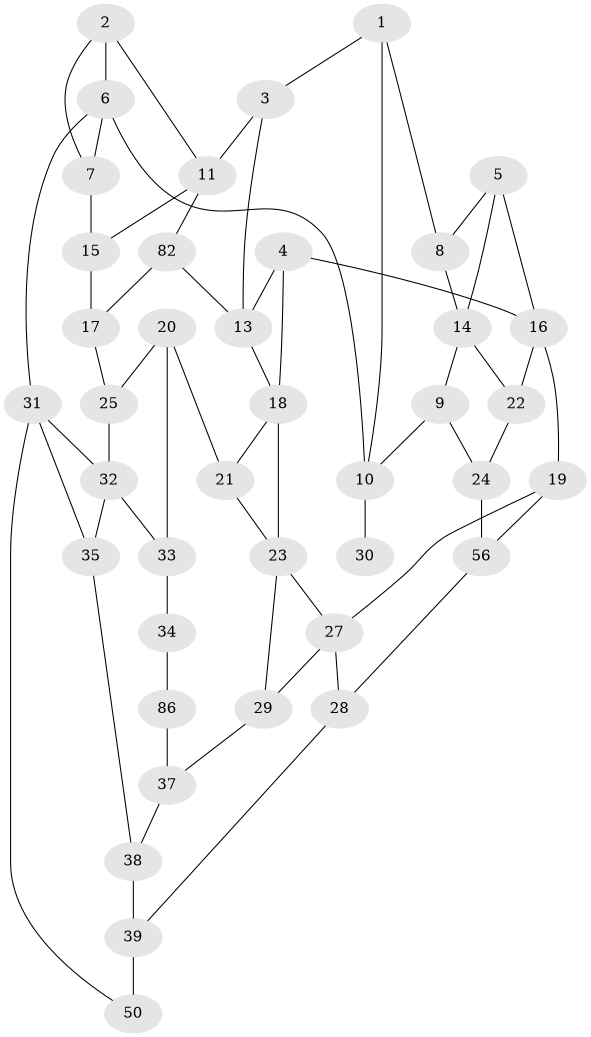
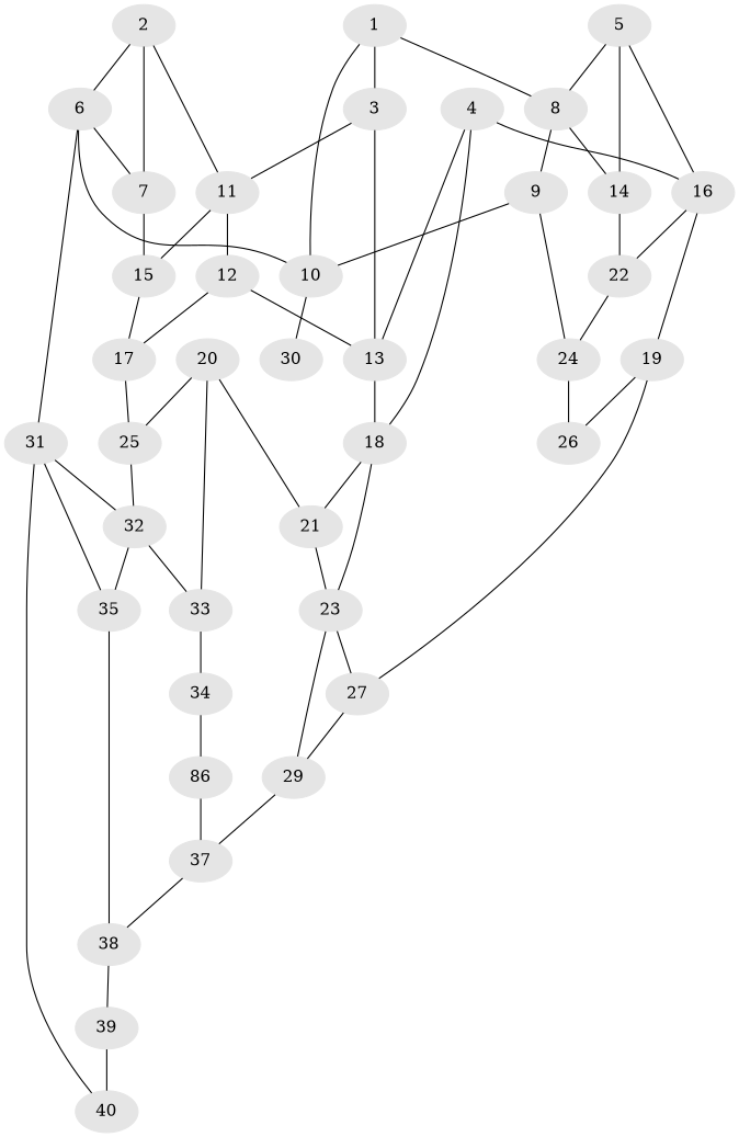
  graph {
    node [color=gray90 style=filled]
    edge [weight=1.0]
    1
    3
    8
    10
    11
    13
    14
    9
    30
    2
    6
    7
    31
    15
-   12 [label=82]
+   12
    18
    4
    16
    22
    19
    21
    23
    5
    32
-   40 [label=50]
+   40
    35
    17
    24
-   26 [label=56]
+   26
    25
    27
    29
-   28
    20
    33
    34
    37
    39
    38
    n40 [label=86]
    1 -- 3
    1 -- 8
    1 -- 10
    3 -- 11
    3 -- 13
    8 -- 14
-   14 -- 9
+   8 -- 9
    10 -- 30 [weight=2.0]
    11 -- 15
    11 -- 12
    13 -- 18
    14 -- 22 [weight=2.0]
    9 -- 10
    9 -- 24
    2 -- 11
    2 -- 6
    2 -- 7
    6 -- 10
    6 -- 7
    6 -- 31 [weight=2.0]
    7 -- 15 [weight=2.0]
    31 -- 32
    31 -- 40
    31 -- 35
    15 -- 17
    12 -- 13
    12 -- 17
    18 -- 21
    18 -- 23
    4 -- 13
    4 -- 18
    4 -- 16
    16 -- 22
    16 -- 19
    22 -- 24
    19 -- 26
    19 -- 27
    21 -- 23
    23 -- 27
    23 -- 29
    5 -- 8
    5 -- 14
    5 -- 16
    32 -- 35
    32 -- 33
    35 -- 38
    17 -- 25 [weight=2.0]
    24 -- 26 [weight=2.0]
-   26 -- 28
    25 -- 32
    27 -- 29
-   27 -- 28
    29 -- 37
-   28 -- 39
    20 -- 21
    20 -- 25
    20 -- 33
    33 -- 34
    34 -- n40 [weight=2.0]
    37 -- 38
    39 -- 40 [weight=2.0]
    38 -- 39
    n40 -- 37 [weight=2.0]
  }
